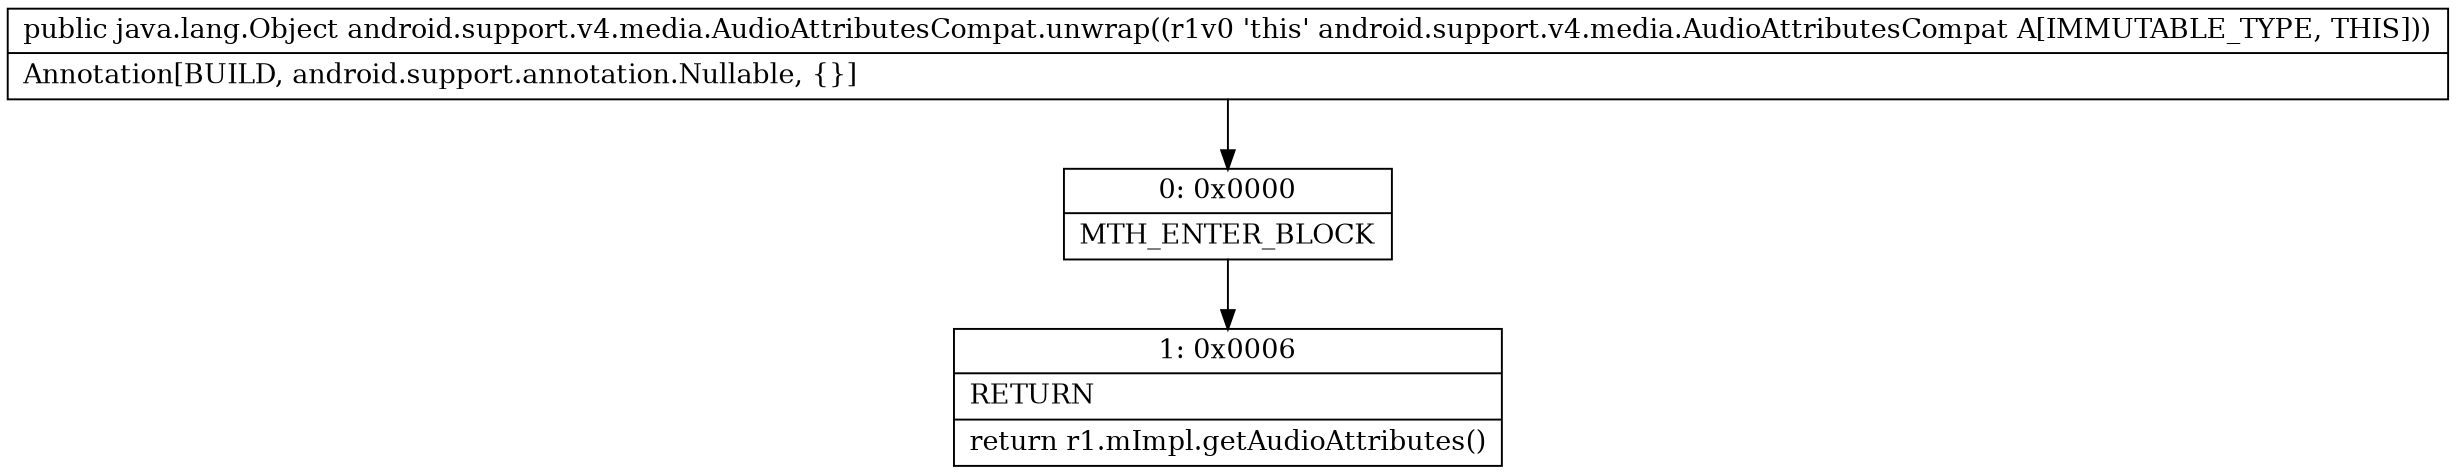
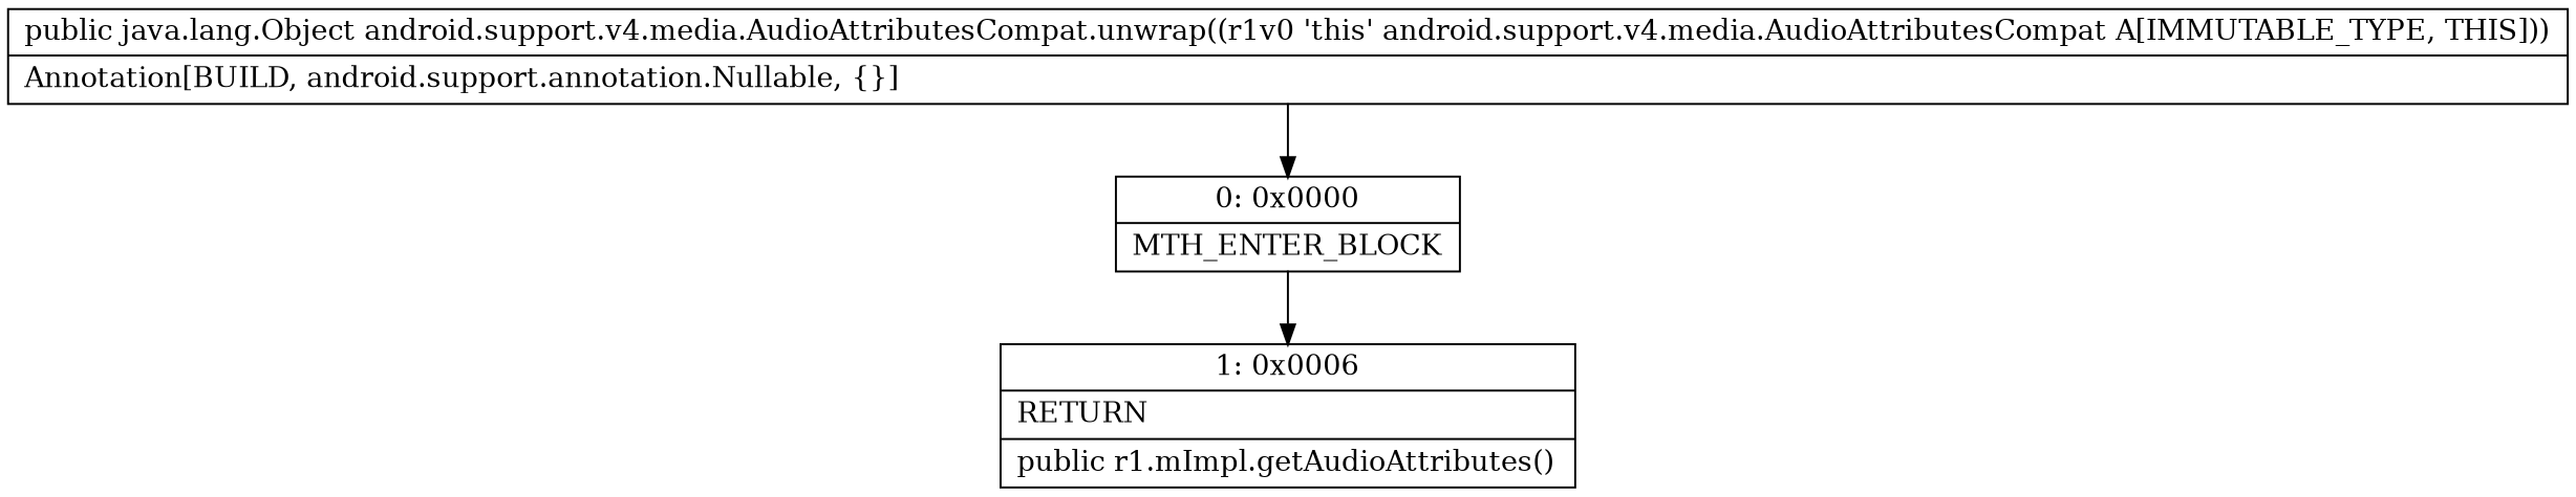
  digraph {
    node [shape=record]
    n1 [label="{0\:\ 0x0000|MTH_ENTER_BLOCK\l}"]
-   n2 [label="{1\:\ 0x0006|RETURN\l|return r1.mImpl.getAudioAttributes()\l}"]
+   n2 [label="{1\:\ 0x0006|RETURN\l|public r1.mImpl.getAudioAttributes()\l}"]
    n3 [label="{public java.lang.Object android.support.v4.media.AudioAttributesCompat.unwrap((r1v0 'this' android.support.v4.media.AudioAttributesCompat A[IMMUTABLE_TYPE, THIS]))  | Annotation[BUILD, android.support.annotation.Nullable, \{\}]\l}"]
    n1 -> n2
    n3 -> n1
  }
